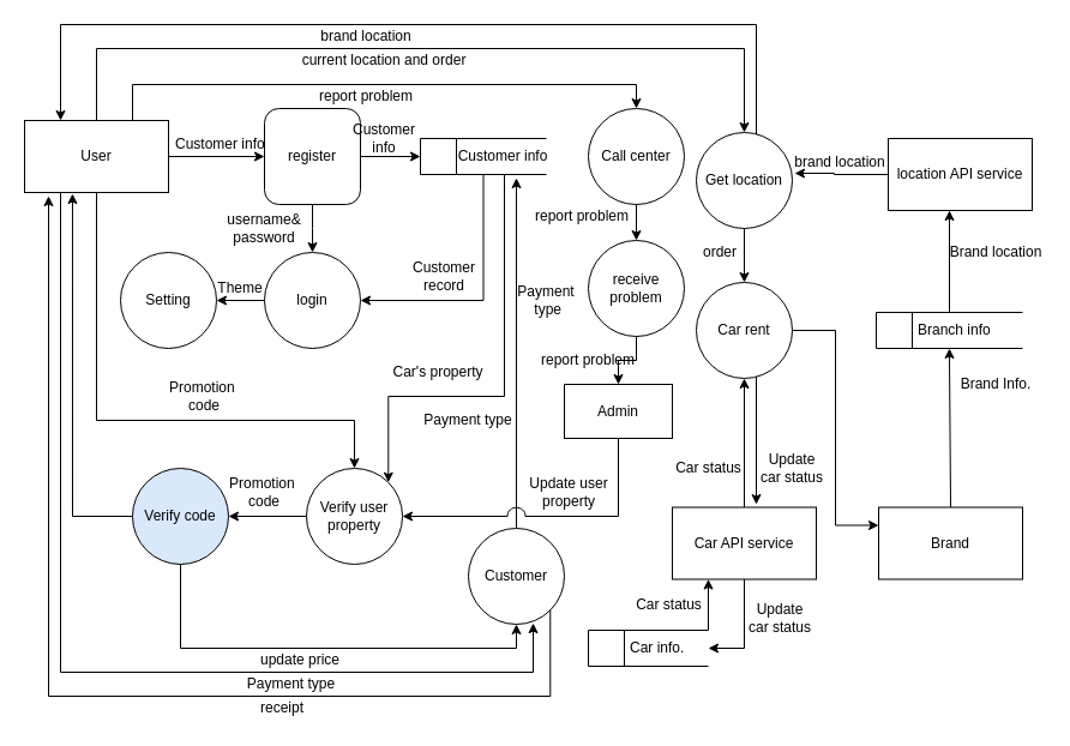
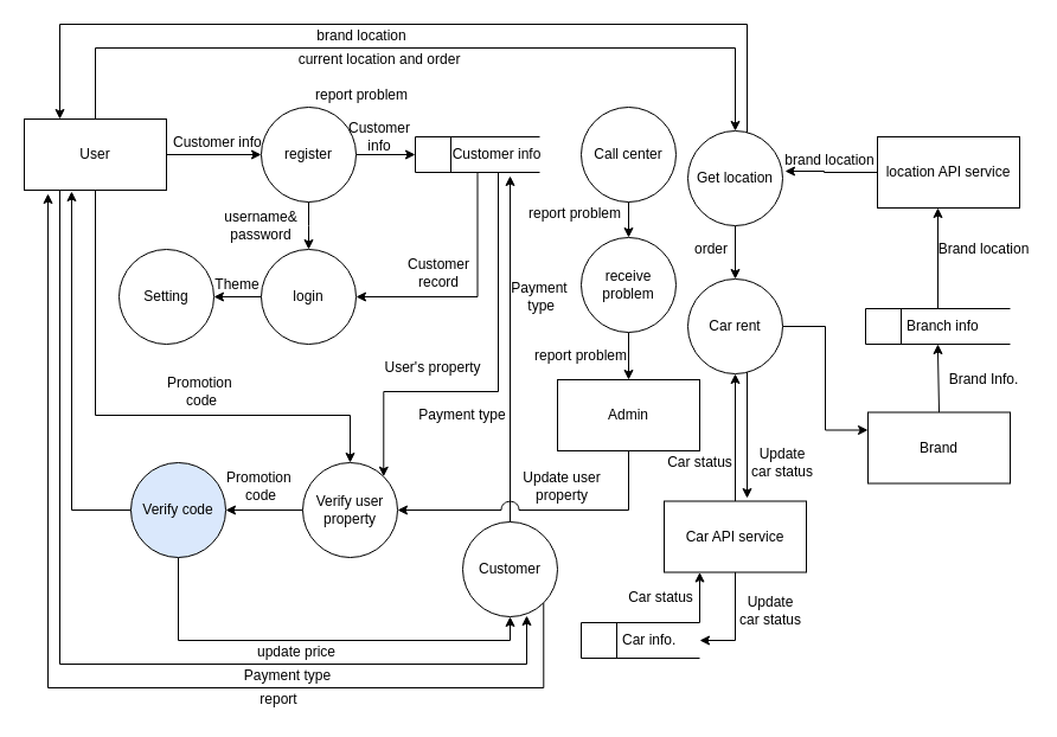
  <mxCell id="0" />
  <mxCell id="1" parent="0" />
  <mxCell id="2" style="edgeStyle=orthogonalEdgeStyle;rounded=0;orthogonalLoop=1;jettySize=auto;html=1;exitX=1;exitY=0.5;exitDx=0;exitDy=0;entryX=0;entryY=0.5;entryDx=0;entryDy=0;" edge="1" parent="1" source="7" target="15"><mxGeometry relative="1" as="geometry" /></mxCell>
- <mxCell id="3" style="edgeStyle=orthogonalEdgeStyle;rounded=0;orthogonalLoop=1;jettySize=auto;html=1;exitX=0.75;exitY=0;exitDx=0;exitDy=0;entryX=0.5;entryY=0;entryDx=0;entryDy=0;" edge="1" parent="1" source="7" target="37"><mxGeometry relative="1" as="geometry"><Array as="points"><mxPoint x="110" y="70" /><mxPoint x="530" y="70" /></Array></mxGeometry></mxCell>
  <mxCell id="4" style="edgeStyle=orthogonalEdgeStyle;rounded=0;orthogonalLoop=1;jettySize=auto;html=1;exitX=0.5;exitY=0;exitDx=0;exitDy=0;entryX=0.5;entryY=0;entryDx=0;entryDy=0;" edge="1" parent="1" source="7" target="47"><mxGeometry relative="1" as="geometry"><Array as="points"><mxPoint x="80" y="40" /><mxPoint x="620" y="40" /></Array></mxGeometry></mxCell>
  <mxCell id="5" style="edgeStyle=orthogonalEdgeStyle;rounded=0;orthogonalLoop=1;jettySize=auto;html=1;exitX=0.5;exitY=1;exitDx=0;exitDy=0;entryX=0.5;entryY=0;entryDx=0;entryDy=0;" edge="1" parent="1" source="7" target="23"><mxGeometry relative="1" as="geometry"><Array as="points"><mxPoint x="80" y="350" /><mxPoint x="295" y="350" /></Array></mxGeometry></mxCell>
  <mxCell id="6" style="edgeStyle=orthogonalEdgeStyle;rounded=0;orthogonalLoop=1;jettySize=auto;html=1;exitX=0.25;exitY=1;exitDx=0;exitDy=0;entryX=0.675;entryY=0.988;entryDx=0;entryDy=0;entryPerimeter=0;" edge="1" parent="1" source="7" target="32"><mxGeometry relative="1" as="geometry"><Array as="points"><mxPoint x="50" y="560" /><mxPoint x="444" y="560" /></Array></mxGeometry></mxCell>
  <mxCell id="7" value="User" style="rounded=0;whiteSpace=wrap;html=1;" vertex="1" parent="1"><mxGeometry x="20" y="100" width="120" height="60" as="geometry" /></mxCell>
  <mxCell id="8" style="edgeStyle=orthogonalEdgeStyle;rounded=0;orthogonalLoop=1;jettySize=auto;html=1;exitX=0;exitY=0.5;exitDx=0;exitDy=0;entryX=1;entryY=0.5;entryDx=0;entryDy=0;" edge="1" parent="1" source="9" target="20"><mxGeometry relative="1" as="geometry" /></mxCell>
  <mxCell id="9" value="login" style="ellipse;whiteSpace=wrap;html=1;aspect=fixed;" vertex="1" parent="1"><mxGeometry x="220" y="210" width="80" height="80" as="geometry" /></mxCell>
  <mxCell id="10" style="edgeStyle=orthogonalEdgeStyle;rounded=0;orthogonalLoop=1;jettySize=auto;html=1;exitX=0.5;exitY=1;exitDx=0;exitDy=0;entryX=1;entryY=0.5;entryDx=0;entryDy=0;" edge="1" parent="1" source="12" target="9"><mxGeometry relative="1" as="geometry" /></mxCell>
  <mxCell id="11" style="edgeStyle=orthogonalEdgeStyle;rounded=0;orthogonalLoop=1;jettySize=auto;html=1;exitX=0.5;exitY=1;exitDx=0;exitDy=0;entryX=1;entryY=0;entryDx=0;entryDy=0;" edge="1" parent="1" source="12" target="23"><mxGeometry relative="1" as="geometry"><Array as="points"><mxPoint x="420" y="145" /><mxPoint x="420" y="330" /><mxPoint x="323" y="330" /></Array></mxGeometry></mxCell>
  <mxCell id="12" value="&amp;nbsp; &amp;nbsp; &amp;nbsp; &amp;nbsp; Customer info" style="html=1;dashed=0;whitespace=wrap;shape=mxgraph.dfd.dataStoreID;align=left;spacingLeft=3;points=[[0,0],[0.5,0],[1,0],[0,0.5],[1,0.5],[0,1],[0.5,1],[1,1]];" vertex="1" parent="1"><mxGeometry x="350" y="115" width="105" height="30" as="geometry" /></mxCell>
  <mxCell id="13" style="edgeStyle=orthogonalEdgeStyle;rounded=0;orthogonalLoop=1;jettySize=auto;html=1;exitX=0.5;exitY=1;exitDx=0;exitDy=0;" edge="1" parent="1" source="15"><mxGeometry relative="1" as="geometry"><mxPoint x="260" y="210" as="targetPoint" /></mxGeometry></mxCell>
  <mxCell id="14" style="edgeStyle=orthogonalEdgeStyle;rounded=0;orthogonalLoop=1;jettySize=auto;html=1;exitX=1;exitY=0.5;exitDx=0;exitDy=0;entryX=0;entryY=0.5;entryDx=0;entryDy=0;" edge="1" parent="1" source="15" target="12"><mxGeometry relative="1" as="geometry" /></mxCell>
- <mxCell id="15" value="register" style="whiteSpace=wrap;html=1;aspect=fixed;rounded=1;" vertex="1" parent="1"><mxGeometry x="220" y="90" width="80" height="80" as="geometry" /></mxCell>
+ <mxCell id="15" value="register" style="ellipse;whiteSpace=wrap;html=1;aspect=fixed;" vertex="1" parent="1"><mxGeometry x="220" y="90" width="80" height="80" as="geometry" /></mxCell>
  <mxCell id="16" value="&lt;span style=&quot;text-align: left ; white-space: nowrap&quot;&gt;&amp;nbsp; &amp;nbsp; &amp;nbsp; &amp;nbsp; Customer info&lt;/span&gt;" style="text;html=1;strokeColor=none;fillColor=none;align=center;verticalAlign=middle;whiteSpace=wrap;rounded=0;" vertex="1" parent="1"><mxGeometry x="150" y="110" width="40" height="20" as="geometry" /></mxCell>
  <mxCell id="17" value="username&amp;amp;&lt;br&gt;password" style="text;html=1;strokeColor=none;fillColor=none;align=center;verticalAlign=middle;whiteSpace=wrap;rounded=0;" vertex="1" parent="1"><mxGeometry x="200" y="180" width="40" height="20" as="geometry" /></mxCell>
  <mxCell id="18" value="&lt;span style=&quot;text-align: left ; white-space: nowrap&quot;&gt;Customer &lt;br&gt;info&lt;/span&gt;" style="text;html=1;strokeColor=none;fillColor=none;align=center;verticalAlign=middle;whiteSpace=wrap;rounded=0;" vertex="1" parent="1"><mxGeometry x="300" y="105" width="40" height="20" as="geometry" /></mxCell>
  <mxCell id="19" value="Customer record" style="text;html=1;strokeColor=none;fillColor=none;align=center;verticalAlign=middle;whiteSpace=wrap;rounded=0;" vertex="1" parent="1"><mxGeometry x="350" y="220" width="40" height="20" as="geometry" /></mxCell>
  <mxCell id="20" value="Setting" style="ellipse;whiteSpace=wrap;html=1;aspect=fixed;" vertex="1" parent="1"><mxGeometry x="100" y="210" width="80" height="80" as="geometry" /></mxCell>
  <mxCell id="21" value="Theme" style="text;html=1;strokeColor=none;fillColor=none;align=center;verticalAlign=middle;whiteSpace=wrap;rounded=0;" vertex="1" parent="1"><mxGeometry x="180" y="230" width="40" height="20" as="geometry" /></mxCell>
  <mxCell id="22" style="edgeStyle=orthogonalEdgeStyle;rounded=0;orthogonalLoop=1;jettySize=auto;html=1;exitX=0;exitY=0.5;exitDx=0;exitDy=0;entryX=1;entryY=0.5;entryDx=0;entryDy=0;" edge="1" parent="1" source="23" target="28"><mxGeometry relative="1" as="geometry" /></mxCell>
  <mxCell id="23" value="Verify user&lt;br&gt;property" style="ellipse;whiteSpace=wrap;html=1;aspect=fixed;" vertex="1" parent="1"><mxGeometry x="255" y="390" width="80" height="80" as="geometry" /></mxCell>
  <mxCell id="24" value="Promotion&amp;nbsp;&lt;br&gt;code" style="text;html=1;strokeColor=none;fillColor=none;align=center;verticalAlign=middle;whiteSpace=wrap;rounded=0;" vertex="1" parent="1"><mxGeometry x="150" y="320" width="40" height="20" as="geometry" /></mxCell>
- <mxCell id="25" value="Car's property" style="text;html=1;strokeColor=none;fillColor=none;align=center;verticalAlign=middle;whiteSpace=wrap;rounded=0;" vertex="1" parent="1"><mxGeometry x="320" y="300" width="90" height="20" as="geometry" /></mxCell>
+ <mxCell id="25" value="User's property" style="text;html=1;strokeColor=none;fillColor=none;align=center;verticalAlign=middle;whiteSpace=wrap;rounded=0;" vertex="1" parent="1"><mxGeometry x="320" y="300" width="90" height="20" as="geometry" /></mxCell>
  <mxCell id="26" style="edgeStyle=orthogonalEdgeStyle;rounded=0;orthogonalLoop=1;jettySize=auto;html=1;exitX=0;exitY=0.5;exitDx=0;exitDy=0;entryX=0.333;entryY=1.017;entryDx=0;entryDy=0;entryPerimeter=0;" edge="1" parent="1" source="28" target="7"><mxGeometry relative="1" as="geometry" /></mxCell>
  <mxCell id="27" style="edgeStyle=orthogonalEdgeStyle;rounded=0;orthogonalLoop=1;jettySize=auto;html=1;exitX=0.5;exitY=1;exitDx=0;exitDy=0;entryX=0.5;entryY=1;entryDx=0;entryDy=0;" edge="1" parent="1" source="28" target="32"><mxGeometry relative="1" as="geometry"><Array as="points"><mxPoint x="150" y="540" /><mxPoint x="430" y="540" /></Array></mxGeometry></mxCell>
  <mxCell id="28" value="Verify code" style="ellipse;whiteSpace=wrap;html=1;aspect=fixed;fillColor=#dae8fc;" vertex="1" parent="1"><mxGeometry x="110" y="390" width="80" height="80" as="geometry" /></mxCell>
  <mxCell id="29" value="Promotion&amp;nbsp;&lt;br&gt;code" style="text;html=1;strokeColor=none;fillColor=none;align=center;verticalAlign=middle;whiteSpace=wrap;rounded=0;" vertex="1" parent="1"><mxGeometry x="200" y="400" width="40" height="20" as="geometry" /></mxCell>
  <mxCell id="30" style="edgeStyle=orthogonalEdgeStyle;rounded=0;orthogonalLoop=1;jettySize=auto;html=1;exitX=0.5;exitY=0;exitDx=0;exitDy=0;entryX=0.762;entryY=1.1;entryDx=0;entryDy=0;entryPerimeter=0;" edge="1" parent="1" source="32" target="12"><mxGeometry relative="1" as="geometry" /></mxCell>
  <mxCell id="31" style="edgeStyle=orthogonalEdgeStyle;rounded=0;orthogonalLoop=1;jettySize=auto;html=1;exitX=1;exitY=1;exitDx=0;exitDy=0;" edge="1" parent="1" source="32"><mxGeometry relative="1" as="geometry"><mxPoint x="40" y="163" as="targetPoint" /><Array as="points"><mxPoint x="458" y="580" /><mxPoint x="40" y="580" /></Array></mxGeometry></mxCell>
  <mxCell id="32" value="Customer" style="ellipse;whiteSpace=wrap;html=1;aspect=fixed;" vertex="1" parent="1"><mxGeometry x="390" y="440" width="80" height="80" as="geometry" /></mxCell>
  <mxCell id="33" value="update price" style="text;html=1;strokeColor=none;fillColor=none;align=center;verticalAlign=middle;whiteSpace=wrap;rounded=0;" vertex="1" parent="1"><mxGeometry x="210" y="540" width="80" height="20" as="geometry" /></mxCell>
- <mxCell id="34" value="receipt" style="text;html=1;strokeColor=none;fillColor=none;align=center;verticalAlign=middle;whiteSpace=wrap;rounded=0;" vertex="1" parent="1"><mxGeometry x="215" y="580" width="40" height="20" as="geometry" /></mxCell>
+ <mxCell id="34" value="report" style="text;html=1;strokeColor=none;fillColor=none;align=center;verticalAlign=middle;whiteSpace=wrap;rounded=0;" vertex="1" parent="1"><mxGeometry x="215" y="580" width="40" height="20" as="geometry" /></mxCell>
  <mxCell id="35" value="Payment type" style="text;html=1;strokeColor=none;fillColor=none;align=center;verticalAlign=middle;whiteSpace=wrap;rounded=0;" vertex="1" parent="1"><mxGeometry x="350" y="340" width="80" height="20" as="geometry" /></mxCell>
  <mxCell id="36" style="edgeStyle=orthogonalEdgeStyle;rounded=0;orthogonalLoop=1;jettySize=auto;html=1;exitX=0.5;exitY=1;exitDx=0;exitDy=0;entryX=0.5;entryY=0;entryDx=0;entryDy=0;" edge="1" parent="1" source="37" target="42"><mxGeometry relative="1" as="geometry" /></mxCell>
  <mxCell id="37" value="Call center" style="ellipse;whiteSpace=wrap;html=1;aspect=fixed;" vertex="1" parent="1"><mxGeometry x="490" y="90" width="80" height="80" as="geometry" /></mxCell>
  <mxCell id="38" value="report problem" style="text;html=1;strokeColor=none;fillColor=none;align=center;verticalAlign=middle;whiteSpace=wrap;rounded=0;" vertex="1" parent="1"><mxGeometry x="260" y="70" width="90" height="20" as="geometry" /></mxCell>
  <mxCell id="39" style="edgeStyle=orthogonalEdgeStyle;rounded=0;orthogonalLoop=1;jettySize=auto;html=1;exitX=0.5;exitY=1;exitDx=0;exitDy=0;entryX=1;entryY=0.5;entryDx=0;entryDy=0;jumpStyle=arc;jumpSize=15;" edge="1" parent="1" source="40" target="23"><mxGeometry relative="1" as="geometry" /></mxCell>
- <mxCell id="40" value="Admin" style="rounded=0;whiteSpace=wrap;html=1;" vertex="1" parent="1"><mxGeometry x="470" y="320" width="90" height="45" as="geometry" /></mxCell>
+ <mxCell id="40" value="Admin" style="rounded=0;whiteSpace=wrap;html=1;" vertex="1" parent="1"><mxGeometry x="470" y="320" width="120" height="60" as="geometry" /></mxCell>
  <mxCell id="41" style="edgeStyle=orthogonalEdgeStyle;rounded=0;orthogonalLoop=1;jettySize=auto;html=1;exitX=0.5;exitY=1;exitDx=0;exitDy=0;entryX=0.5;entryY=0;entryDx=0;entryDy=0;" edge="1" parent="1" source="42" target="40"><mxGeometry relative="1" as="geometry" /></mxCell>
  <mxCell id="42" value="receive problem" style="ellipse;whiteSpace=wrap;html=1;aspect=fixed;" vertex="1" parent="1"><mxGeometry x="490" y="200" width="80" height="80" as="geometry" /></mxCell>
  <mxCell id="43" value="report problem" style="text;html=1;strokeColor=none;fillColor=none;align=center;verticalAlign=middle;whiteSpace=wrap;rounded=0;" vertex="1" parent="1"><mxGeometry x="440" y="170" width="90" height="20" as="geometry" /></mxCell>
  <mxCell id="44" value="report problem" style="text;html=1;strokeColor=none;fillColor=none;align=center;verticalAlign=middle;whiteSpace=wrap;rounded=0;" vertex="1" parent="1"><mxGeometry x="445" y="290" width="90" height="20" as="geometry" /></mxCell>
  <mxCell id="45" style="edgeStyle=orthogonalEdgeStyle;rounded=0;orthogonalLoop=1;jettySize=auto;html=1;exitX=1;exitY=0;exitDx=0;exitDy=0;entryX=0.25;entryY=0;entryDx=0;entryDy=0;" edge="1" parent="1" source="47" target="7"><mxGeometry relative="1" as="geometry"><Array as="points"><mxPoint x="630" y="122" /><mxPoint x="630" y="20" /><mxPoint x="50" y="20" /></Array></mxGeometry></mxCell>
  <mxCell id="46" style="edgeStyle=orthogonalEdgeStyle;rounded=0;jumpStyle=arc;jumpSize=15;orthogonalLoop=1;jettySize=auto;html=1;exitX=0.5;exitY=1;exitDx=0;exitDy=0;" edge="1" parent="1" source="47" target="54"><mxGeometry relative="1" as="geometry" /></mxCell>
  <mxCell id="47" value="Get location" style="ellipse;whiteSpace=wrap;html=1;aspect=fixed;" vertex="1" parent="1"><mxGeometry x="580" y="110" width="80" height="80" as="geometry" /></mxCell>
  <mxCell id="48" value="current location and order" style="text;html=1;strokeColor=none;fillColor=none;align=center;verticalAlign=middle;whiteSpace=wrap;rounded=0;" vertex="1" parent="1"><mxGeometry x="240" y="40" width="160" height="20" as="geometry" /></mxCell>
  <mxCell id="49" value="brand location" style="text;html=1;strokeColor=none;fillColor=none;align=center;verticalAlign=middle;whiteSpace=wrap;rounded=0;" vertex="1" parent="1"><mxGeometry x="265" y="20" width="80" height="20" as="geometry" /></mxCell>
  <mxCell id="50" style="edgeStyle=orthogonalEdgeStyle;rounded=0;jumpStyle=arc;jumpSize=15;orthogonalLoop=1;jettySize=auto;html=1;exitX=1;exitY=0;exitDx=0;exitDy=0;entryX=0.25;entryY=1;entryDx=0;entryDy=0;" edge="1" parent="1" source="51" target="70"><mxGeometry relative="1" as="geometry" /></mxCell>
  <mxCell id="51" value="&amp;nbsp; &amp;nbsp; &amp;nbsp; &amp;nbsp; &amp;nbsp;Car info." style="html=1;dashed=0;whitespace=wrap;shape=mxgraph.dfd.dataStoreID;align=left;spacingLeft=3;points=[[0,0],[0.5,0],[1,0],[0,0.5],[1,0.5],[0,1],[0.5,1],[1,1]];" vertex="1" parent="1"><mxGeometry x="490" y="525" width="100" height="30" as="geometry" /></mxCell>
  <mxCell id="52" style="edgeStyle=orthogonalEdgeStyle;rounded=0;jumpStyle=arc;jumpSize=15;orthogonalLoop=1;jettySize=auto;html=1;exitX=1;exitY=0.5;exitDx=0;exitDy=0;entryX=0;entryY=0.25;entryDx=0;entryDy=0;" edge="1" parent="1" source="54" target="64"><mxGeometry relative="1" as="geometry" /></mxCell>
  <mxCell id="53" style="edgeStyle=orthogonalEdgeStyle;rounded=0;jumpStyle=arc;jumpSize=15;orthogonalLoop=1;jettySize=auto;html=1;exitX=1;exitY=1;exitDx=0;exitDy=0;" edge="1" parent="1" source="54"><mxGeometry relative="1" as="geometry"><mxPoint x="630" y="420" as="targetPoint" /><Array as="points"><mxPoint x="630" y="303" /></Array></mxGeometry></mxCell>
  <mxCell id="54" value="Car rent" style="ellipse;whiteSpace=wrap;html=1;aspect=fixed;" vertex="1" parent="1"><mxGeometry x="580" y="235" width="80" height="80" as="geometry" /></mxCell>
  <mxCell id="55" style="edgeStyle=orthogonalEdgeStyle;rounded=0;orthogonalLoop=1;jettySize=auto;html=1;exitX=0;exitY=0.5;exitDx=0;exitDy=0;entryX=1.025;entryY=0.425;entryDx=0;entryDy=0;entryPerimeter=0;" edge="1" parent="1" source="56" target="47"><mxGeometry relative="1" as="geometry"><Array as="points"><mxPoint x="695" y="145" /><mxPoint x="695" y="144" /></Array></mxGeometry></mxCell>
  <mxCell id="56" value="&lt;span style=&quot;white-space: normal&quot;&gt;location API service&lt;/span&gt;" style="rounded=0;whiteSpace=wrap;html=1;" vertex="1" parent="1"><mxGeometry x="740" y="115" width="120" height="60" as="geometry" /></mxCell>
  <mxCell id="57" value="brand location" style="text;html=1;strokeColor=none;fillColor=none;align=center;verticalAlign=middle;whiteSpace=wrap;rounded=0;" vertex="1" parent="1"><mxGeometry x="660" y="125" width="80" height="20" as="geometry" /></mxCell>
  <mxCell id="58" value="Payment type" style="text;html=1;strokeColor=none;fillColor=none;align=center;verticalAlign=middle;whiteSpace=wrap;rounded=0;" vertex="1" parent="1"><mxGeometry x="195" y="560" width="95" height="20" as="geometry" /></mxCell>
  <mxCell id="59" value="Payment&lt;br&gt;&amp;nbsp;type" style="text;html=1;strokeColor=none;fillColor=none;align=center;verticalAlign=middle;whiteSpace=wrap;rounded=0;" vertex="1" parent="1"><mxGeometry x="410" y="240" width="90" height="20" as="geometry" /></mxCell>
  <mxCell id="60" value="Update user property" style="text;html=1;strokeColor=none;fillColor=none;align=center;verticalAlign=middle;whiteSpace=wrap;rounded=0;" vertex="1" parent="1"><mxGeometry x="430" y="400" width="88" height="20" as="geometry" /></mxCell>
  <mxCell id="61" style="edgeStyle=orthogonalEdgeStyle;rounded=0;jumpStyle=arc;jumpSize=15;orthogonalLoop=1;jettySize=auto;html=1;exitX=0.5;exitY=0;exitDx=0;exitDy=0;entryX=0.425;entryY=1;entryDx=0;entryDy=0;entryPerimeter=0;" edge="1" parent="1" source="62" target="56"><mxGeometry relative="1" as="geometry" /></mxCell>
  <mxCell id="62" value="&amp;nbsp; &amp;nbsp; &amp;nbsp; &amp;nbsp; &amp;nbsp;Branch info" style="html=1;dashed=0;whitespace=wrap;shape=mxgraph.dfd.dataStoreID;align=left;spacingLeft=3;points=[[0,0],[0.5,0],[1,0],[0,0.5],[1,0.5],[0,1],[0.5,1],[1,1]];" vertex="1" parent="1"><mxGeometry x="730" y="260" width="122" height="30" as="geometry" /></mxCell>
  <mxCell id="63" style="edgeStyle=orthogonalEdgeStyle;rounded=0;jumpStyle=arc;jumpSize=15;orthogonalLoop=1;jettySize=auto;html=1;exitX=0.5;exitY=0;exitDx=0;exitDy=0;entryX=0.5;entryY=1;entryDx=0;entryDy=0;" edge="1" parent="1" source="64" target="62"><mxGeometry relative="1" as="geometry" /></mxCell>
- <mxCell id="64" value="Brand" style="rounded=0;whiteSpace=wrap;html=1;" vertex="1" parent="1"><mxGeometry x="732" y="422.5" width="120" height="60" as="geometry" /></mxCell>
+ <mxCell id="64" value="Brand" style="rounded=0;whiteSpace=wrap;html=1;" vertex="1" parent="1"><mxGeometry x="732" y="347.5" width="120" height="60" as="geometry" /></mxCell>
  <mxCell id="65" value="Brand location" style="text;html=1;strokeColor=none;fillColor=none;align=center;verticalAlign=middle;whiteSpace=wrap;rounded=0;" vertex="1" parent="1"><mxGeometry x="790" y="200" width="80" height="20" as="geometry" /></mxCell>
  <mxCell id="66" value="Brand Info." style="text;html=1;strokeColor=none;fillColor=none;align=center;verticalAlign=middle;whiteSpace=wrap;rounded=0;" vertex="1" parent="1"><mxGeometry x="790" y="310" width="80" height="20" as="geometry" /></mxCell>
  <mxCell id="67" value="order" style="text;html=1;strokeColor=none;fillColor=none;align=center;verticalAlign=middle;whiteSpace=wrap;rounded=0;" vertex="1" parent="1"><mxGeometry x="580" y="200" width="40" height="20" as="geometry" /></mxCell>
  <mxCell id="68" style="edgeStyle=orthogonalEdgeStyle;rounded=0;jumpStyle=arc;jumpSize=15;orthogonalLoop=1;jettySize=auto;html=1;exitX=0.5;exitY=1;exitDx=0;exitDy=0;entryX=1;entryY=0.5;entryDx=0;entryDy=0;" edge="1" parent="1" source="70" target="51"><mxGeometry relative="1" as="geometry" /></mxCell>
  <mxCell id="69" style="edgeStyle=orthogonalEdgeStyle;rounded=0;jumpStyle=arc;jumpSize=15;orthogonalLoop=1;jettySize=auto;html=1;exitX=0.5;exitY=0;exitDx=0;exitDy=0;entryX=0.5;entryY=1;entryDx=0;entryDy=0;" edge="1" parent="1" source="70" target="54"><mxGeometry relative="1" as="geometry" /></mxCell>
  <mxCell id="70" value="Car API service" style="rounded=0;whiteSpace=wrap;html=1;" vertex="1" parent="1"><mxGeometry x="560" y="422.5" width="120" height="60" as="geometry" /></mxCell>
  <mxCell id="71" value="Update car status" style="text;html=1;strokeColor=none;fillColor=none;align=center;verticalAlign=middle;whiteSpace=wrap;rounded=0;" vertex="1" parent="1"><mxGeometry x="620" y="505" width="60" height="20" as="geometry" /></mxCell>
  <mxCell id="72" value="Car status" style="text;html=1;strokeColor=none;fillColor=none;align=center;verticalAlign=middle;whiteSpace=wrap;rounded=0;" vertex="1" parent="1"><mxGeometry x="525" y="494" width="65" height="20" as="geometry" /></mxCell>
  <mxCell id="73" value="Car status" style="text;html=1;strokeColor=none;fillColor=none;align=center;verticalAlign=middle;whiteSpace=wrap;rounded=0;" vertex="1" parent="1"><mxGeometry x="557.5" y="380" width="65" height="20" as="geometry" /></mxCell>
  <mxCell id="74" value="Update car status" style="text;html=1;strokeColor=none;fillColor=none;align=center;verticalAlign=middle;whiteSpace=wrap;rounded=0;" vertex="1" parent="1"><mxGeometry x="630" y="380" width="60" height="20" as="geometry" /></mxCell>
